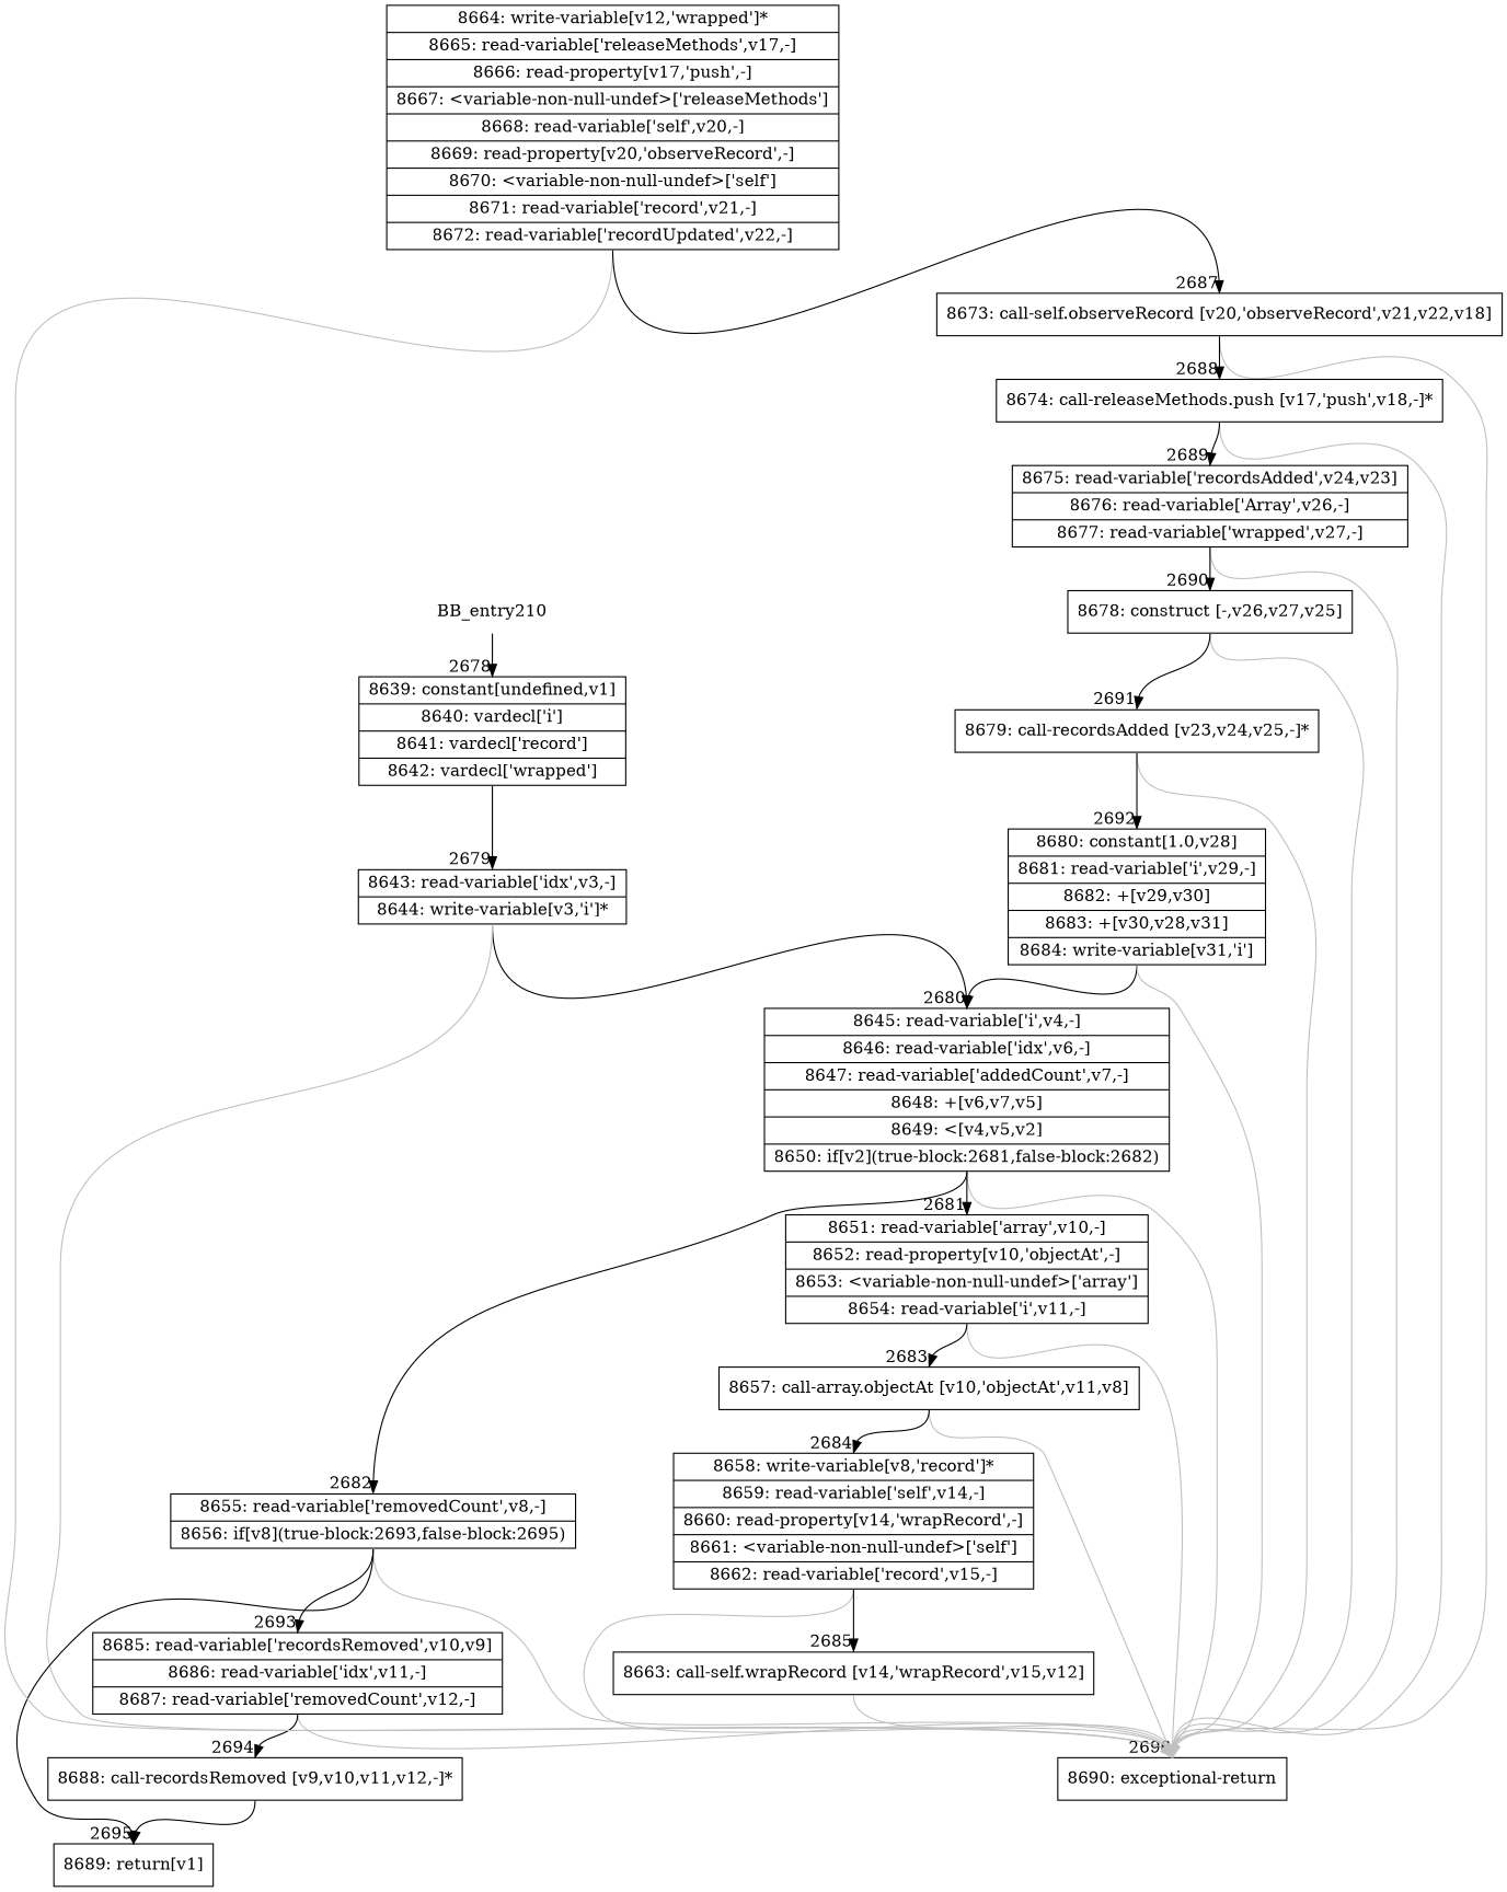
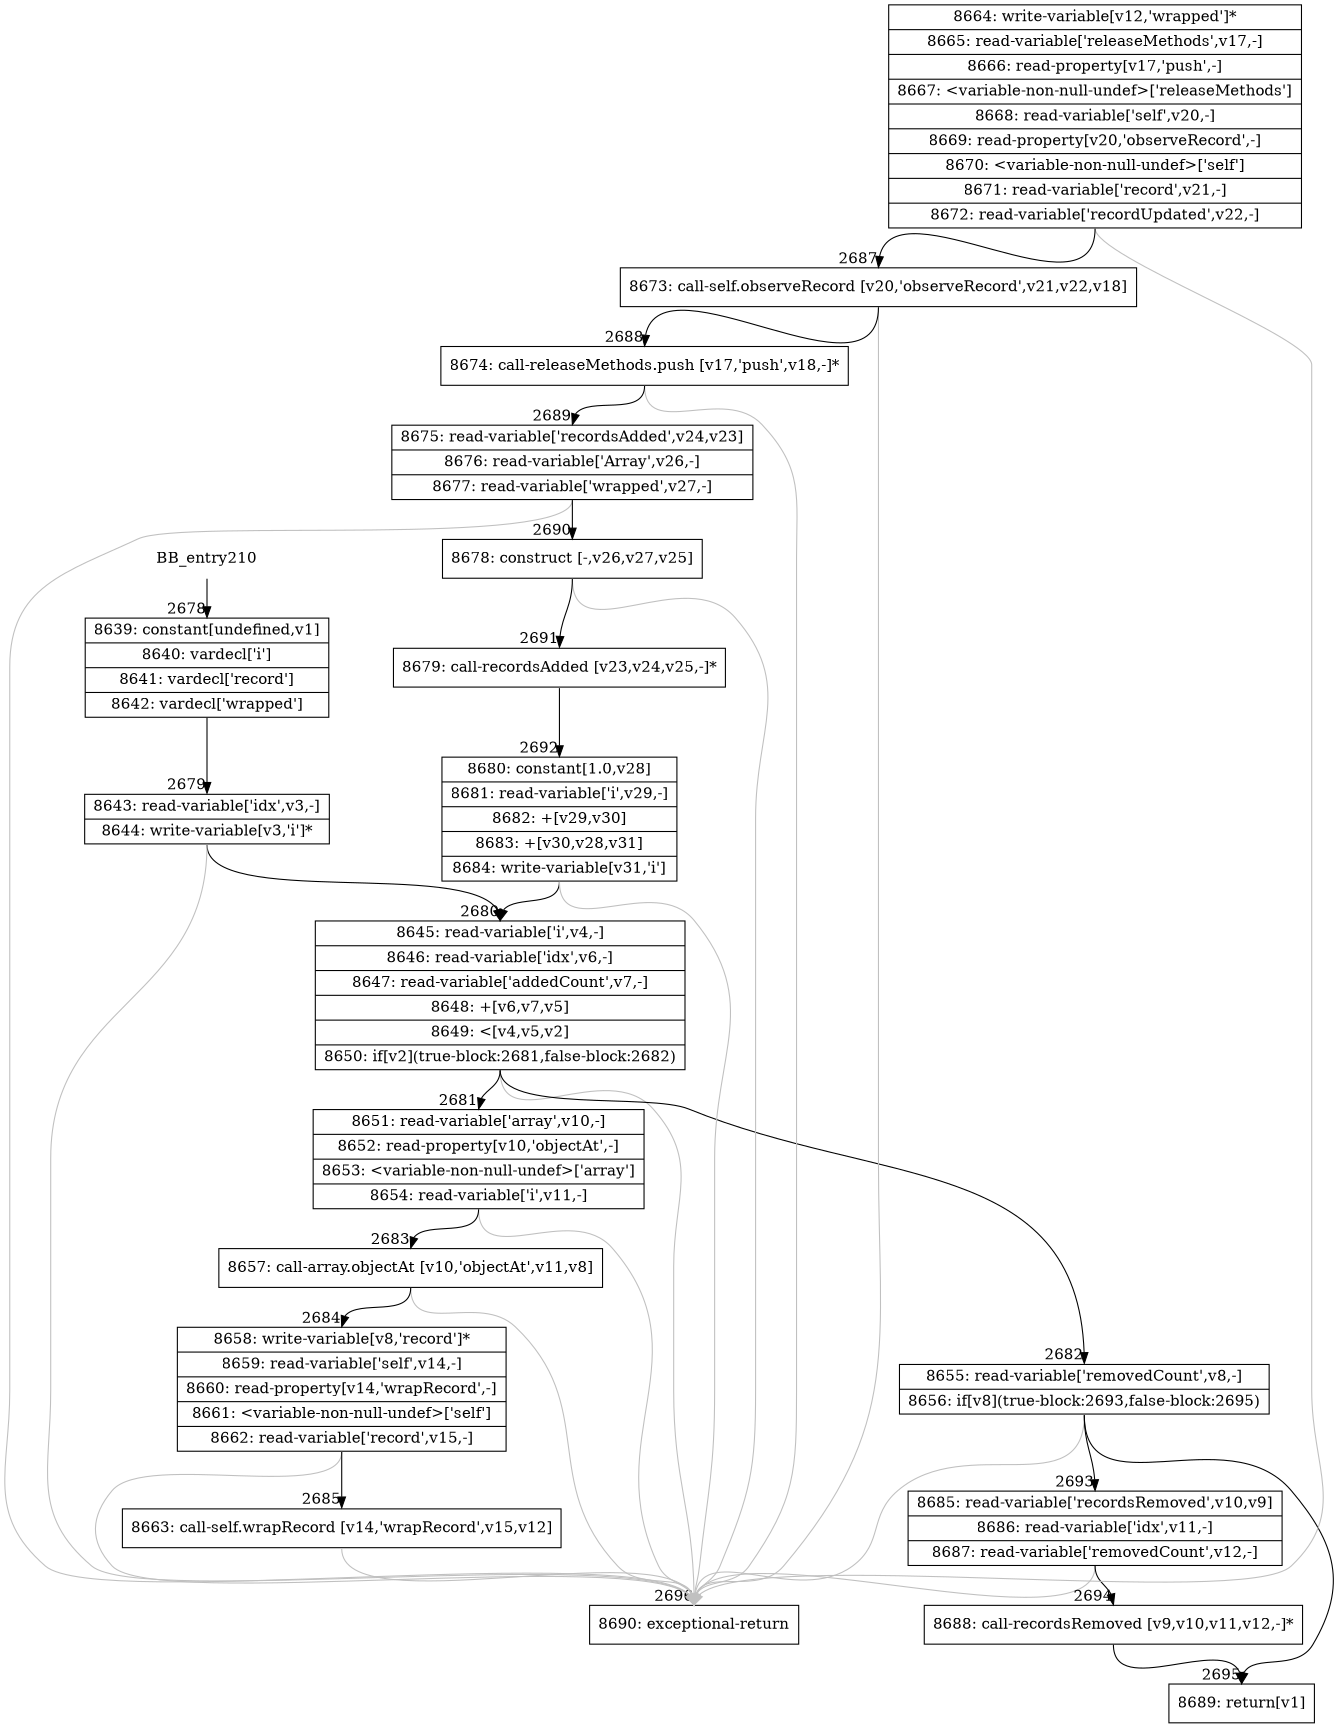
  digraph {
    rankdir=TD
    node [shape=record]
    edge [headport=n tailport=s]
    BB_entry210 [shape=none]
    n2 [label="{8639: constant[undefined,v1]|8640: vardecl['i']|8641: vardecl['record']|8642: vardecl['wrapped']}"]
    n3 [label="{8643: read-variable['idx',v3,-]|8644: write-variable[v3,'i']*}"]
    n4 [label="{8645: read-variable['i',v4,-]|8646: read-variable['idx',v6,-]|8647: read-variable['addedCount',v7,-]|8648: +[v6,v7,v5]|8649: \<[v4,v5,v2]|8650: if[v2](true-block:2681,false-block:2682)}"]
    n5 [label="{8690: exceptional-return}"]
    n6 [label="{8651: read-variable['array',v10,-]|8652: read-property[v10,'objectAt',-]|8653: \<variable-non-null-undef\>['array']|8654: read-variable['i',v11,-]}"]
    n7 [label="{8655: read-variable['removedCount',v8,-]|8656: if[v8](true-block:2693,false-block:2695)}"]
    n8 [label="{8657: call-array.objectAt [v10,'objectAt',v11,v8]}"]
    n9 [label="{8685: read-variable['recordsRemoved',v10,v9]|8686: read-variable['idx',v11,-]|8687: read-variable['removedCount',v12,-]}"]
    n10 [label="{8689: return[v1]}"]
    n11 [label="{8658: write-variable[v8,'record']*|8659: read-variable['self',v14,-]|8660: read-property[v14,'wrapRecord',-]|8661: \<variable-non-null-undef\>['self']|8662: read-variable['record',v15,-]}"]
    n12 [label="{8688: call-recordsRemoved [v9,v10,v11,v12,-]*}"]
    n13 [label="{8663: call-self.wrapRecord [v14,'wrapRecord',v15,v12]}"]
    n14 [label="{8664: write-variable[v12,'wrapped']*|8665: read-variable['releaseMethods',v17,-]|8666: read-property[v17,'push',-]|8667: \<variable-non-null-undef\>['releaseMethods']|8668: read-variable['self',v20,-]|8669: read-property[v20,'observeRecord',-]|8670: \<variable-non-null-undef\>['self']|8671: read-variable['record',v21,-]|8672: read-variable['recordUpdated',v22,-]}"]
    n15 [label="{8673: call-self.observeRecord [v20,'observeRecord',v21,v22,v18]}"]
    n16 [label="{8674: call-releaseMethods.push [v17,'push',v18,-]*}"]
    n17 [label="{8675: read-variable['recordsAdded',v24,v23]|8676: read-variable['Array',v26,-]|8677: read-variable['wrapped',v27,-]}"]
    n18 [label="{8678: construct [-,v26,v27,v25]}"]
    n19 [label="{8679: call-recordsAdded [v23,v24,v25,-]*}"]
    n20 [label="{8680: constant[1.0,v28]|8681: read-variable['i',v29,-]|8682: +[v29,v30]|8683: +[v30,v28,v31]|8684: write-variable[v31,'i']}"]
    BB_entry210 -> n2 [headlabel="    2678"]
    n2 -> n3 [headlabel="      2679"]
    n3 -> n4 [headlabel="      2680"]
    n3 -> n5 [color=gray headlabel="      2696"]
    n4 -> n5 [color=gray]
    n4 -> n6 [headlabel="      2681"]
    n4 -> n7 [headlabel="      2682"]
    n6 -> n5 [color=gray]
    n6 -> n8 [headlabel="      2683"]
    n7 -> n5 [color=gray]
    n7 -> n9 [headlabel="      2693"]
    n7 -> n10 [headlabel="      2695"]
    n8 -> n5 [color=gray]
    n8 -> n11 [headlabel="      2684"]
    n9 -> n5 [color=gray]
    n9 -> n12 [headlabel="      2694"]
    n11 -> n5 [color=gray]
    n11 -> n13 [headlabel="      2685"]
    n12 -> n10
    n13 -> n5 [color=gray]
    n14 -> n5 [color=gray]
    n14 -> n15 [headlabel="      2687"]
    n15 -> n5 [color=gray]
    n15 -> n16 [headlabel="      2688"]
    n16 -> n5 [color=gray]
    n16 -> n17 [headlabel="      2689"]
    n17 -> n5 [color=gray]
    n17 -> n18 [headlabel="      2690"]
    n18 -> n5 [color=gray]
    n18 -> n19 [headlabel="      2691"]
-   n19 -> n5 [color=gray]
    n19 -> n20 [headlabel="      2692"]
    n20 -> n4
    n20 -> n5 [color=gray]
  }
